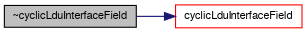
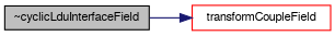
  digraph {
    rankdir=LR
    node [fontname=FreeSans fontsize=10 shape=record]
    n1 [color=black fillcolor=grey75 fontcolor=black height=0.2 label="~cyclicLduInterfaceField" style=filled width=0.4]
-   n2 [color=red height=0.2 label=cyclicLduInterfaceField width=0.4]
+   n2 [color=red height=0.2 label=transformCoupleField width=0.4]
    n1 -> n2 [color=midnightblue fontname=FreeSans fontsize=10 labelfontname=FreeSans labelfontsize=10 style=solid]
  }
